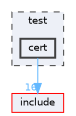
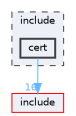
  digraph {
    compound=true
    node [fillcolor="#edf0f7" fontname=Helvetica fontsize=10 shape=box]
    n1 [color=grey25 height=0.2 label=cert style="filled,bold" width=0.4]
    n2 [color=red height=0.2 label=include style=filled width=0.4]
    subgraph cluster_1 {
      bgcolor="#edf0f7"
      fontname=Helvetica
      fontsize=10
-     label=test
+     label=include
      pencolor=grey25
      style="filled,dashed"
      n1
    }
    n1 -> n2 [color=steelblue1 fontcolor=steelblue1 fontname=Helvetica fontsize=10 headlabel=16 labeldistance=1.5 labelfontname=Helvetica labelfontsize=10]
  }
